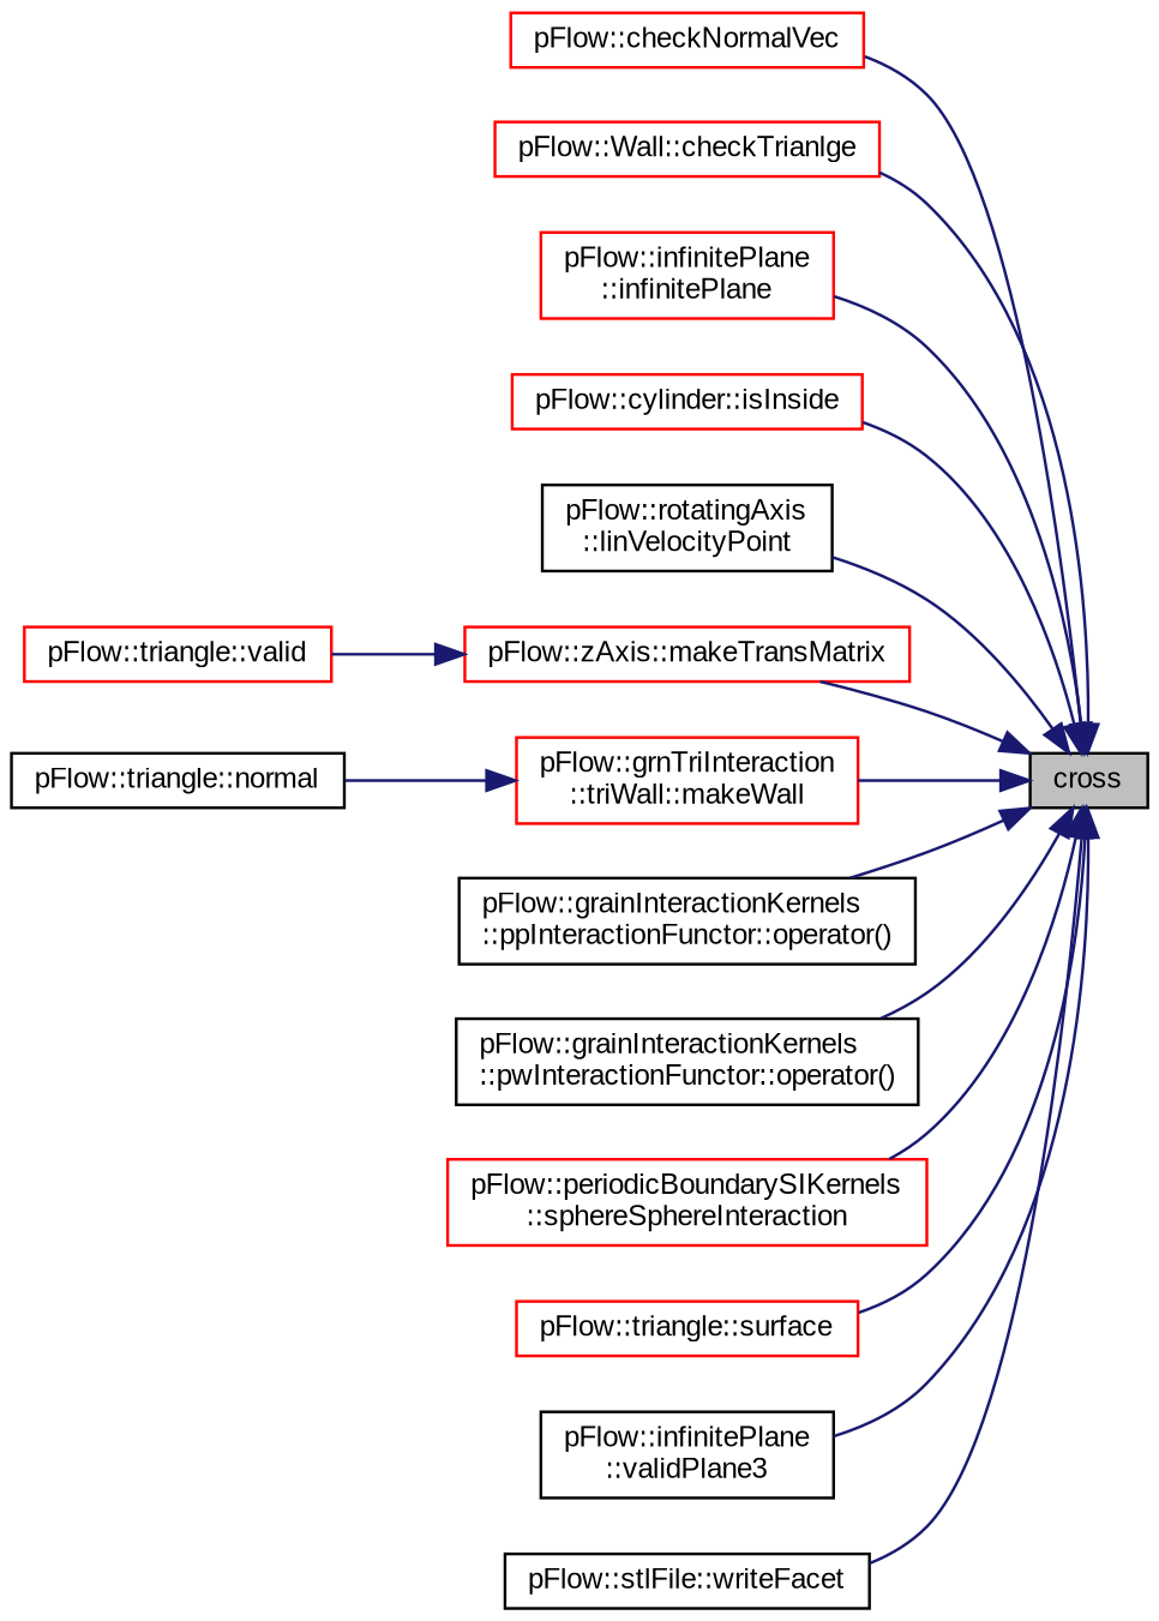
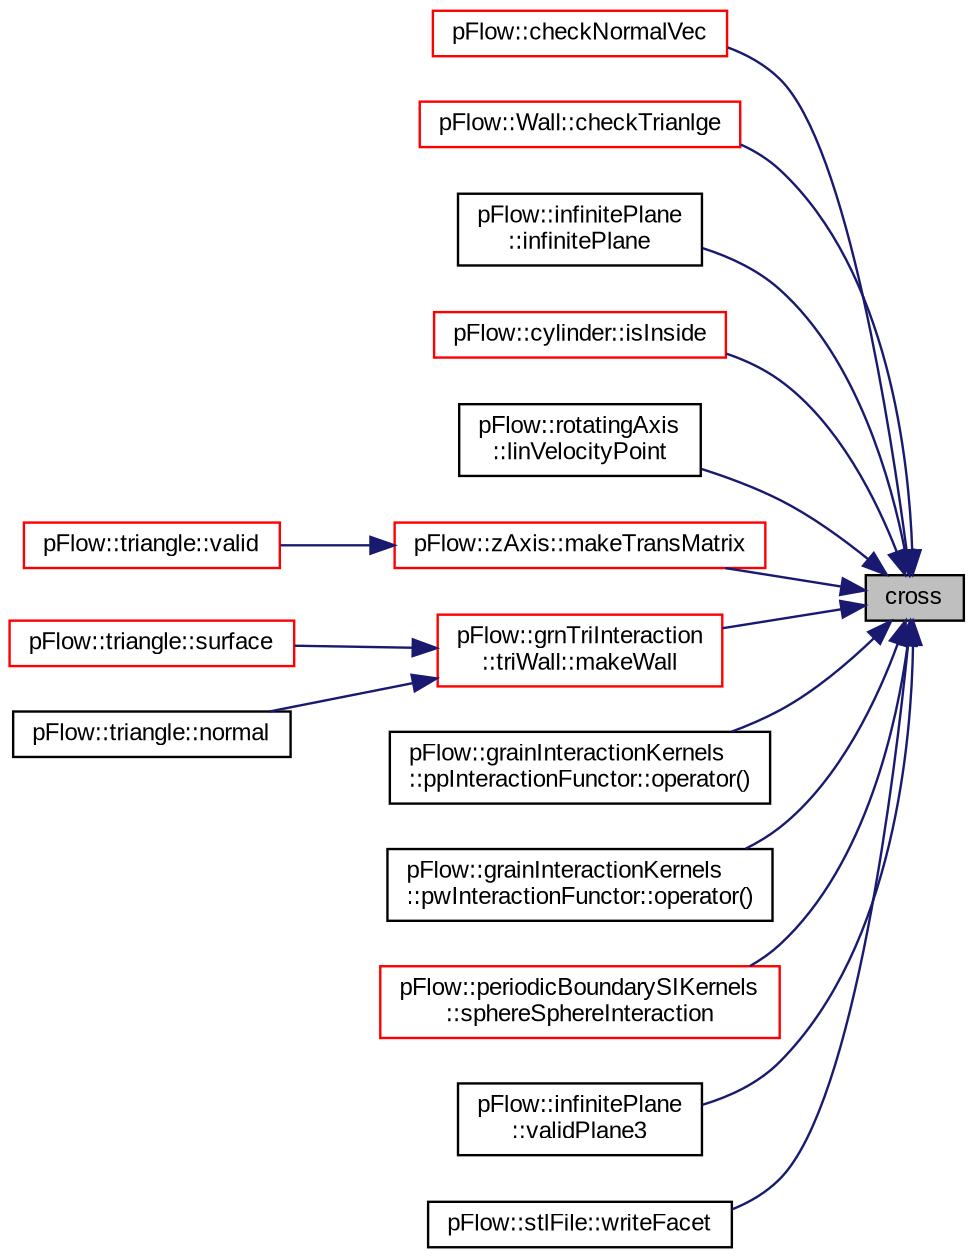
  digraph {
    fontname="Liberation Sans"
    rankdir=RL
    node [color=black fillcolor=white fontname="Liberation Sans" fontsize=10 shape=record style=filled]
    edge [color=midnightblue dir=back fontname="Liberation Sans" fontsize=10 labelfontname=Helvetica labelfontsize=10 style=solid]
    n1 [fillcolor=grey75 fontcolor=black height=0.2 label=cross width=0.4]
    n2 [color=red height=0.2 label="pFlow::checkNormalVec" width=0.4]
    n3 [color=red height=0.2 label="pFlow::Wall::checkTrianlge" width=0.4]
-   n4 [color=red height=0.2 label="pFlow::infinitePlane\l::infinitePlane" width=0.4]
+   n4 [height=0.2 label="pFlow::infinitePlane\l::infinitePlane" width=0.4]
    n5 [color=red height=0.2 label="pFlow::cylinder::isInside" width=0.4]
    n6 [height=0.2 label="pFlow::rotatingAxis\l::linVelocityPoint" width=0.4]
    n7 [color=red height=0.2 label="pFlow::zAxis::makeTransMatrix" width=0.4]
    n8 [color=red height=0.2 label="pFlow::grnTriInteraction\l::triWall::makeWall" width=0.4]
    n9 [height=0.2 label="pFlow::grainInteractionKernels\l::ppInteractionFunctor::operator()" width=0.4]
    n10 [height=0.2 label="pFlow::grainInteractionKernels\l::pwInteractionFunctor::operator()" width=0.4]
    n11 [color=red height=0.2 label="pFlow::periodicBoundarySIKernels\l::sphereSphereInteraction" width=0.4]
    n12 [color=red height=0.2 label="pFlow::triangle::surface" width=0.4]
    n13 [height=0.2 label="pFlow::infinitePlane\l::validPlane3" width=0.4]
    n14 [height=0.2 label="pFlow::stlFile::writeFacet" width=0.4]
    n15 [color=red height=0.2 label="pFlow::triangle::valid" width=0.4]
    n16 [height=0.2 label="pFlow::triangle::normal" width=0.4]
    n1 -> n2
    n1 -> n3
    n1 -> n4
    n1 -> n5
    n1 -> n6
    n1 -> n7
    n1 -> n8
    n1 -> n9
    n1 -> n10
    n1 -> n11
-   n1 -> n12
+   n8 -> n12
    n1 -> n13
    n1 -> n14
    n7 -> n15
    n8 -> n16
  }
